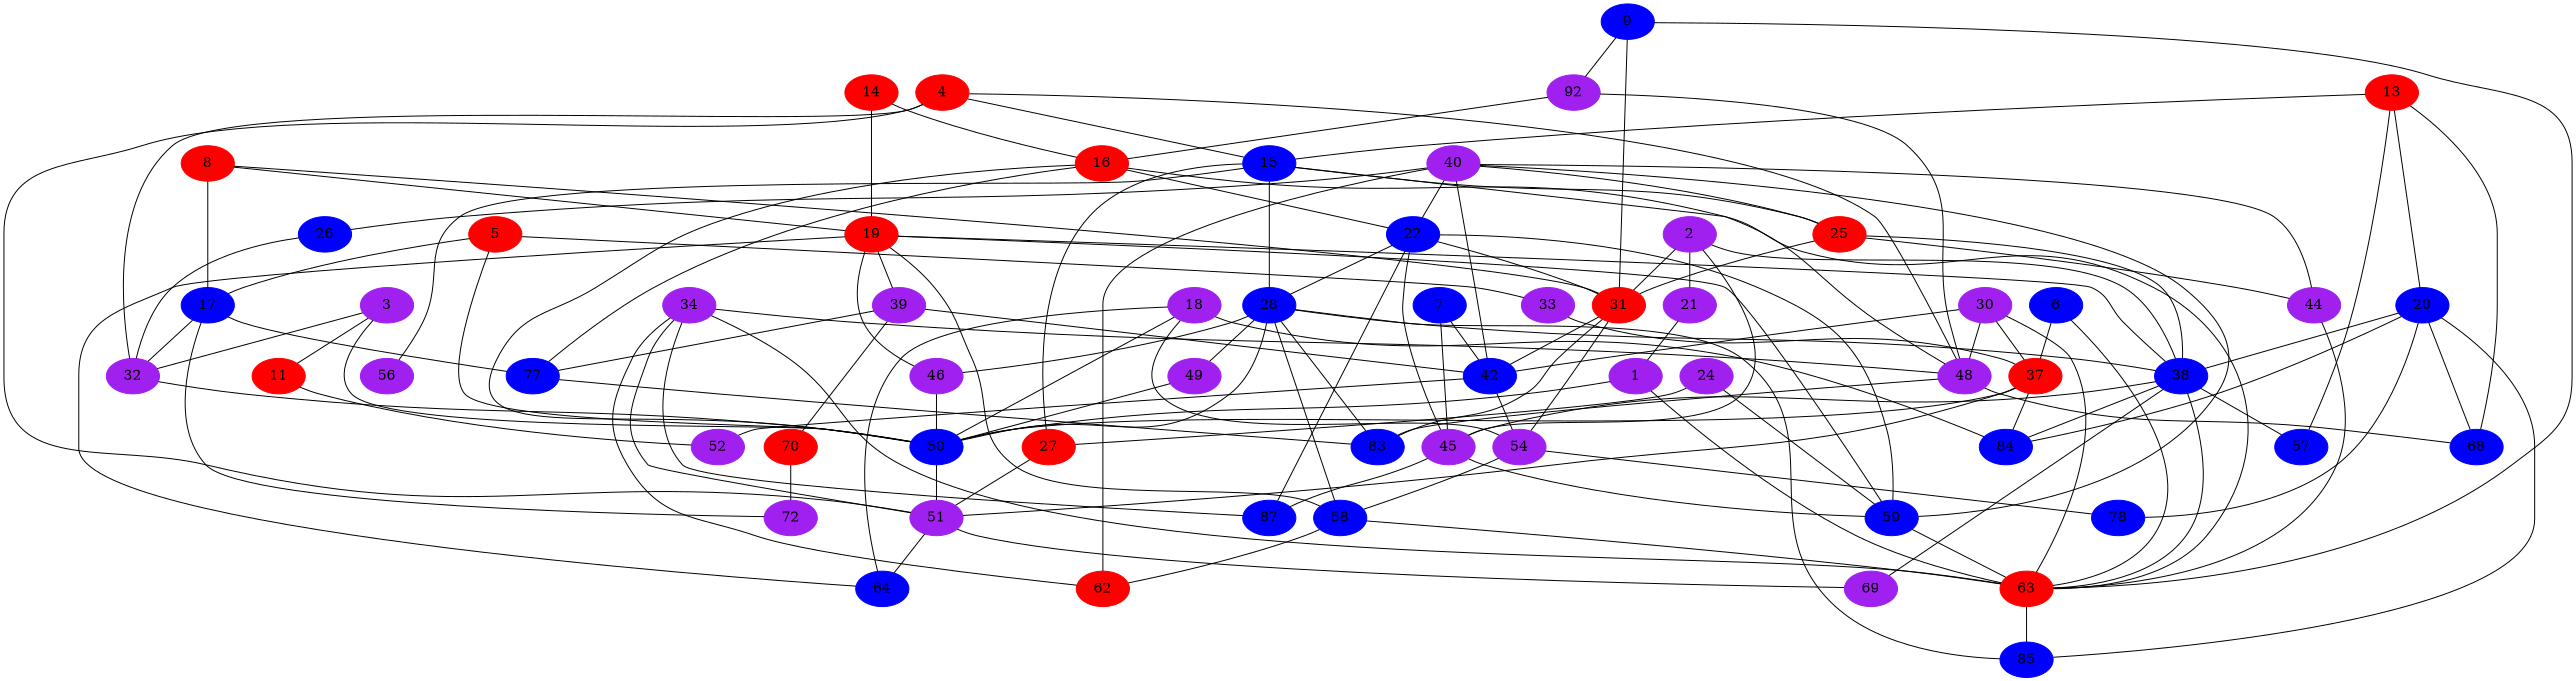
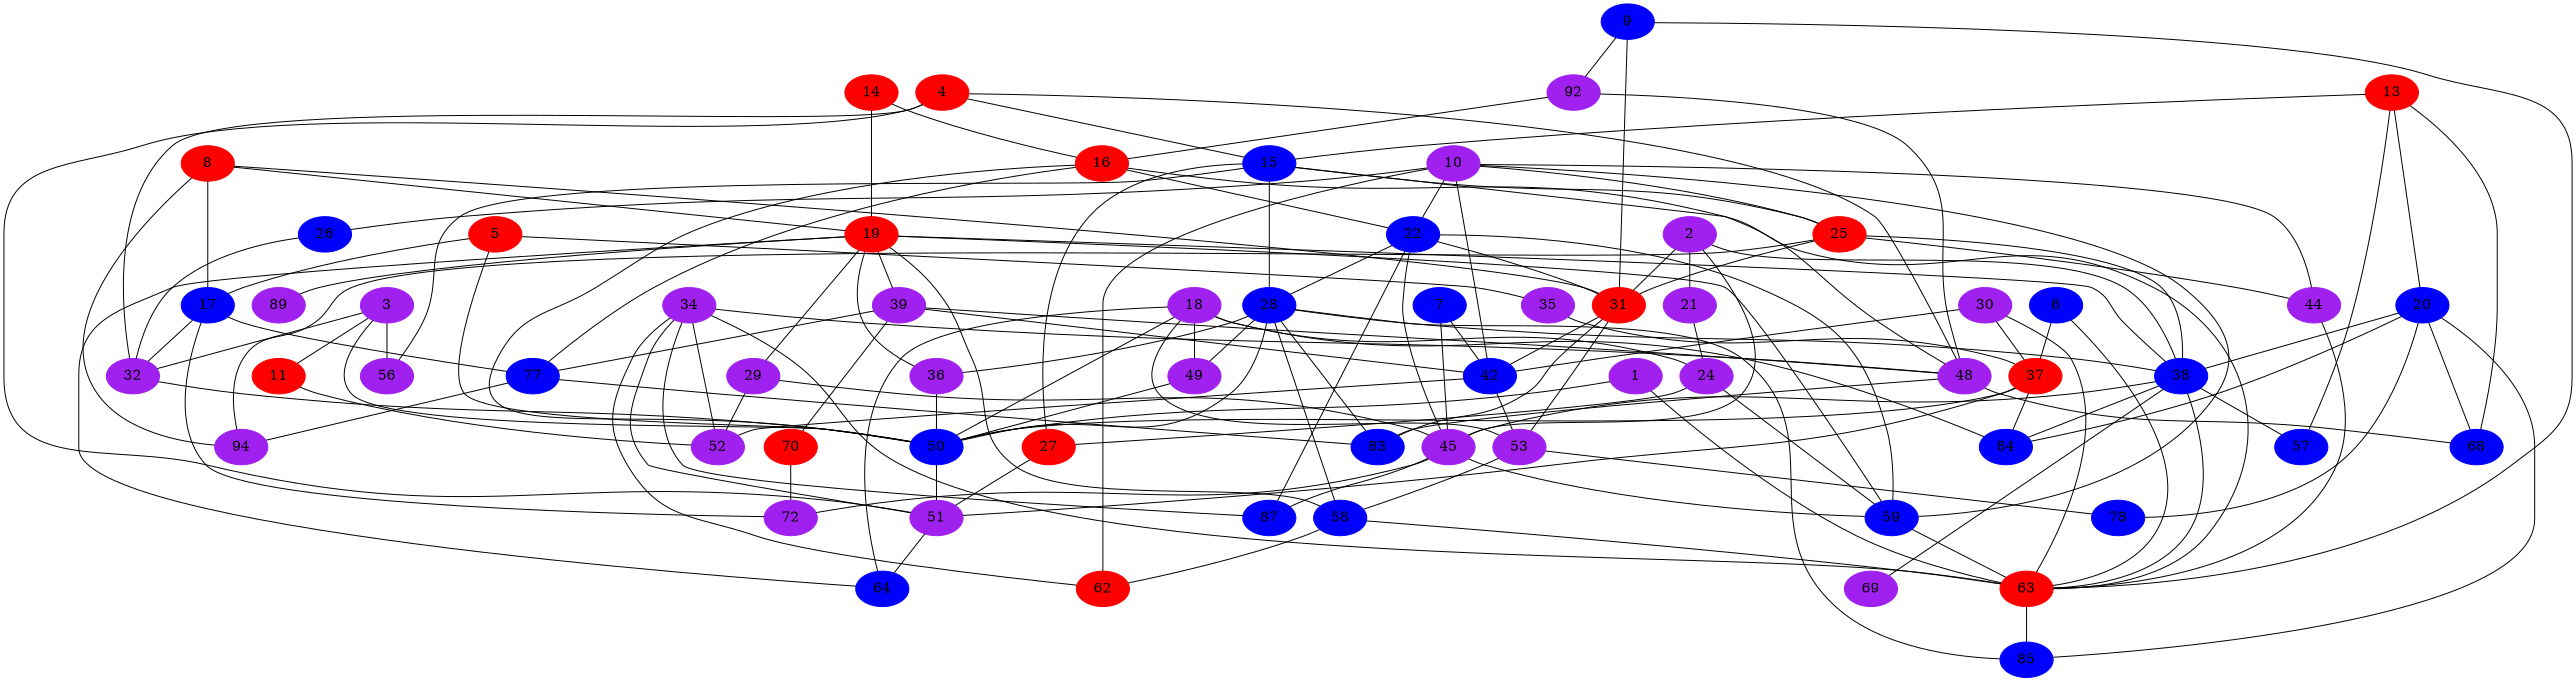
  graph {
    node [color=purple style=filled]
    1 [super="+40"]
    50 [color=blue super="+73"]
    63 [color=red super="+91"]
    51 [super="+61"]
    85 [color=blue]
    2 [super="+66"]
    21
    31 [color=red super="+95"]
    38 [color=blue super="+76"]
    45 [super="+75"]
    24 [super="+98"]
    42 [color=blue super="+82"]
-   53 [super="+96" label=54]
+   53 [super="+96"]
    83 [color=blue]
    57 [color=blue]
    84 [color=blue]
    69
    72
    59 [color=blue]
    87 [color=blue]
    3
    11 [color=red]
    32 [super="+88"]
    56
    52
    4 [color=red super="+65"]
    15 [color=blue super="+23"]
    48 [super="+80"]
    25 [color=red super="+93"]
    27 [color=red]
    28 [color=blue super="+79"]
    68 [color=blue]
    64 [color=blue super="+97"]
    17 [color=blue super="+36"]
    77 [color=blue]
    5 [color=red]
-   35 [label=33]
+   35
    37 [color=red super="+60"]
    6 [color=blue]
    7 [color=blue]
    8 [color=red super="+74"]
    19 [color=red super="+81"]
+   94
+   89
+   29 [super="+41"]
    39 [super="+54"]
-   46
+   46 [label=36]
    58 [color=blue super="+92"]
    9 [color=blue super="+55"]
    n50 [label=92]
    16 [color=red super="+67"]
-   10 [super="+90" label=40]
+   10 [super="+90"]
    22 [color=blue super="+33"]
    26 [color=blue]
    44
    62 [color=red]
    13 [color=red]
    20 [color=blue super="+47"]
    78 [color=blue]
    14 [color=red]
    49
    18 [super="+43"]
    70 [color=red]
    30 [super="+71"]
    34 [super="+86"]
    1 -- 50
    1 -- 63 [weight=2]
    50 -- 51
    63 -- 85
-   51 -- 69
    51 -- 64
    2 -- 21 [weight=2]
    2 -- 31 [weight=2]
    2 -- 38
    2 -- 45
-   21 -- 1
+   21 -- 24
    31 -- 42
    31 -- 53
    31 -- 83
    38 -- 63
    38 -- 45
    38 -- 57
    38 -- 84
    38 -- 69
+   45 -- 72
    45 -- 59
    45 -- 87
    24 -- 59
    24 -- 27
    42 -- 53
    42 -- 52
    53 -- 58
    53 -- 78
    59 -- 63
    3 -- 50
    3 -- 11
    3 -- 32
+   3 -- 56
    11 -- 52
    32 -- 50
    4 -- 51
    4 -- 32 [weight=2]
    4 -- 15
    4 -- 48
    15 -- 56
    15 -- 48
    15 -- 25
    15 -- 27
    15 -- 28 [weight=2]
    48 -- 83
    48 -- 68
    25 -- 31
    25 -- 38
+   25 -- 94
    25 -- 44
    27 -- 51
    28 -- 50
    28 -- 85
    28 -- 38
    28 -- 83
    28 -- 46
    28 -- 58
    28 -- 49
    17 -- 72
    17 -- 32
    17 -- 77
    77 -- 83
+   77 -- 94
    5 -- 50
    5 -- 17
    5 -- 35
    35 -- 37
    37 -- 50
    37 -- 51
    37 -- 84
    6 -- 63
    6 -- 37
    7 -- 45
    7 -- 42
    8 -- 31
    8 -- 17 [weight=2]
    8 -- 19
+   8 -- 94 [weight=2]
    19 -- 38
    19 -- 59
    19 -- 64
+   19 -- 89
+   19 -- 29
    19 -- 39 [weight=2]
    19 -- 46
    19 -- 58
+   29 -- 45
+   29 -- 52
    39 -- 42
-   30 -- 48
+   39 -- 48
    39 -- 77
    39 -- 70
    46 -- 50
    58 -- 63
    58 -- 62
    9 -- 63
    9 -- 31
    9 -- n50
    n50 -- 48
    n50 -- 16
    16 -- 50
    16 -- 63
    16 -- 77
    16 -- 22
    10 -- 42
    10 -- 59
    10 -- 25
    10 -- 22 [weight=2]
    10 -- 26
    10 -- 44
    10 -- 62
    22 -- 31
    22 -- 45
    22 -- 59
    22 -- 87
    22 -- 28
    26 -- 32
    44 -- 63
    13 -- 57
    13 -- 15
    13 -- 68
    13 -- 20
    20 -- 85
    20 -- 38
    20 -- 84
    20 -- 68
    20 -- 78
    14 -- 19
    14 -- 16
    49 -- 50
    18 -- 50
+   18 -- 24 [weight=2]
    18 -- 53
    18 -- 84
    18 -- 64
+   18 -- 49
    70 -- 72
    30 -- 63
    30 -- 42
    30 -- 37
    34 -- 63
    34 -- 51
    34 -- 87
+   34 -- 52
    34 -- 48
    34 -- 62
  }
